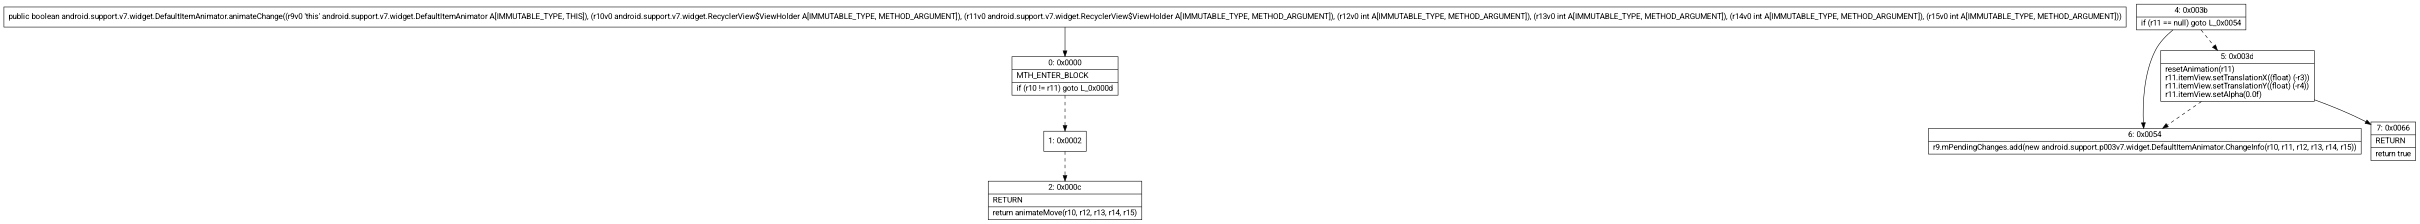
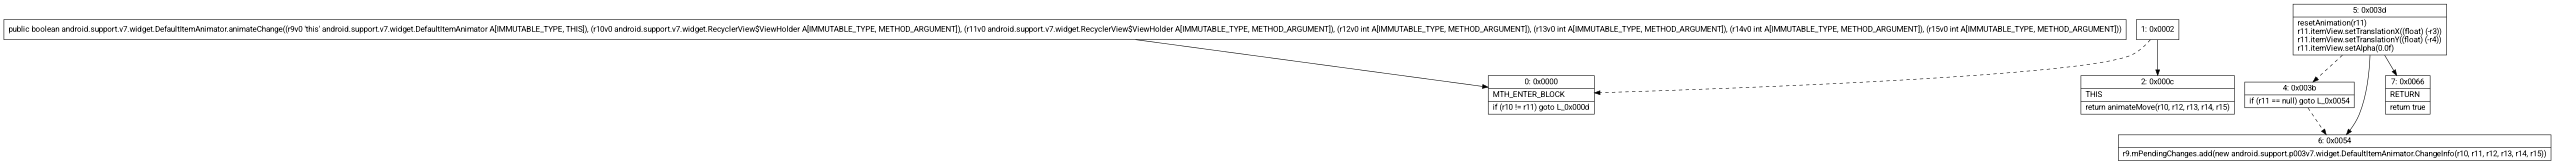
  digraph {
    fontname=Roboto
    node [fontname=Roboto shape=record]
    edge [fontname=Roboto]
    n1 [label="{0\:\ 0x0000|MTH_ENTER_BLOCK\l|if (r10 != r11) goto L_0x000d\l}"]
    n2 [label="{1\:\ 0x0002}"]
-   n3 [label="{2\:\ 0x000c|RETURN\l|return animateMove(r10, r12, r13, r14, r15)\l}"]
+   n3 [label="{2\:\ 0x000c|THIS\l|return animateMove(r10, r12, r13, r14, r15)\l}"]
    n4 [label="{4\:\ 0x003b|if (r11 == null) goto L_0x0054\l}"]
    n5 [label="{5\:\ 0x003d|resetAnimation(r11)\lr11.itemView.setTranslationX((float) (\-r3))\lr11.itemView.setTranslationY((float) (\-r4))\lr11.itemView.setAlpha(0.0f)\l}"]
    n6 [label="{6\:\ 0x0054|r9.mPendingChanges.add(new android.support.p003v7.widget.DefaultItemAnimator.ChangeInfo(r10, r11, r12, r13, r14, r15))\l}"]
    n7 [label="{7\:\ 0x0066|RETURN\l|return true\l}"]
    n8 [label="{public boolean android.support.v7.widget.DefaultItemAnimator.animateChange((r9v0 'this' android.support.v7.widget.DefaultItemAnimator A[IMMUTABLE_TYPE, THIS]), (r10v0 android.support.v7.widget.RecyclerView$ViewHolder A[IMMUTABLE_TYPE, METHOD_ARGUMENT]), (r11v0 android.support.v7.widget.RecyclerView$ViewHolder A[IMMUTABLE_TYPE, METHOD_ARGUMENT]), (r12v0 int A[IMMUTABLE_TYPE, METHOD_ARGUMENT]), (r13v0 int A[IMMUTABLE_TYPE, METHOD_ARGUMENT]), (r14v0 int A[IMMUTABLE_TYPE, METHOD_ARGUMENT]), (r15v0 int A[IMMUTABLE_TYPE, METHOD_ARGUMENT])) }"]
-   n1 -> n2 [style=dashed]
-   n2 -> n3 [style=dashed]
-   n4 -> n5 [style=dashed]
-   n4 -> n6
-   n5 -> n6 [style=dashed]
+   n2 -> n1 [style=dashed]
+   n2 -> n3
+   n5 -> n4 [style=dashed]
+   n4 -> n6 [style=dashed]
+   n5 -> n6
    n5 -> n7
    n8 -> n1
  }
